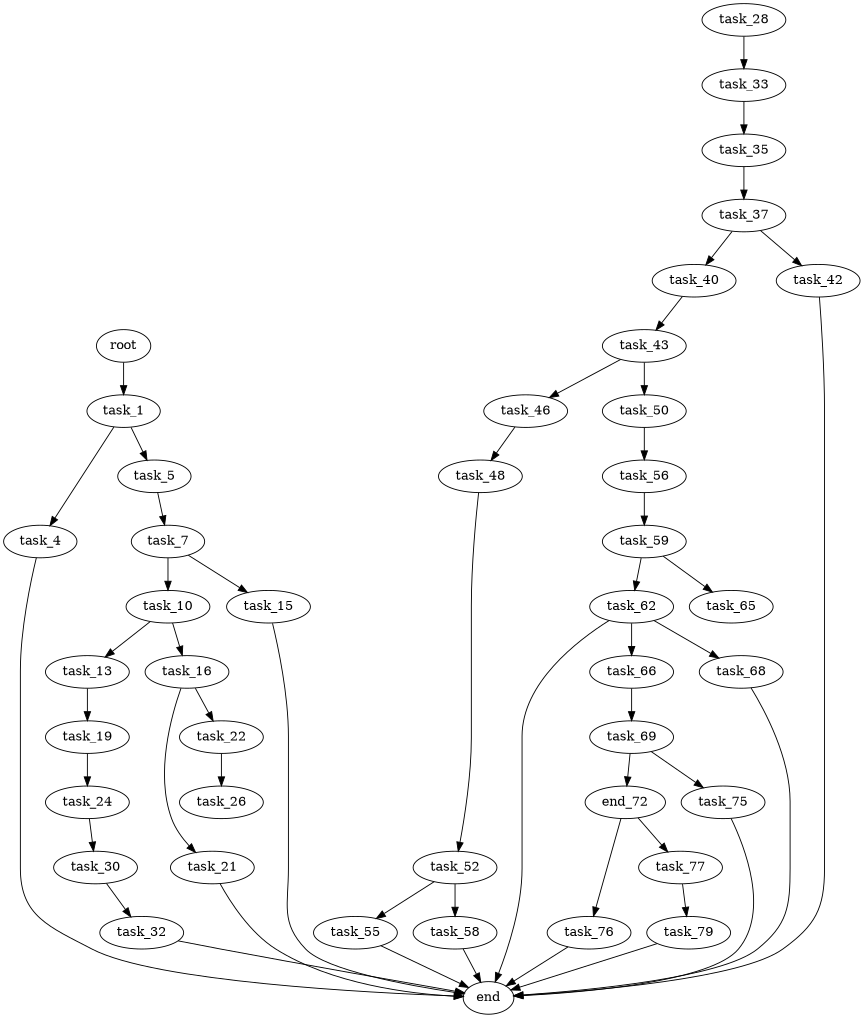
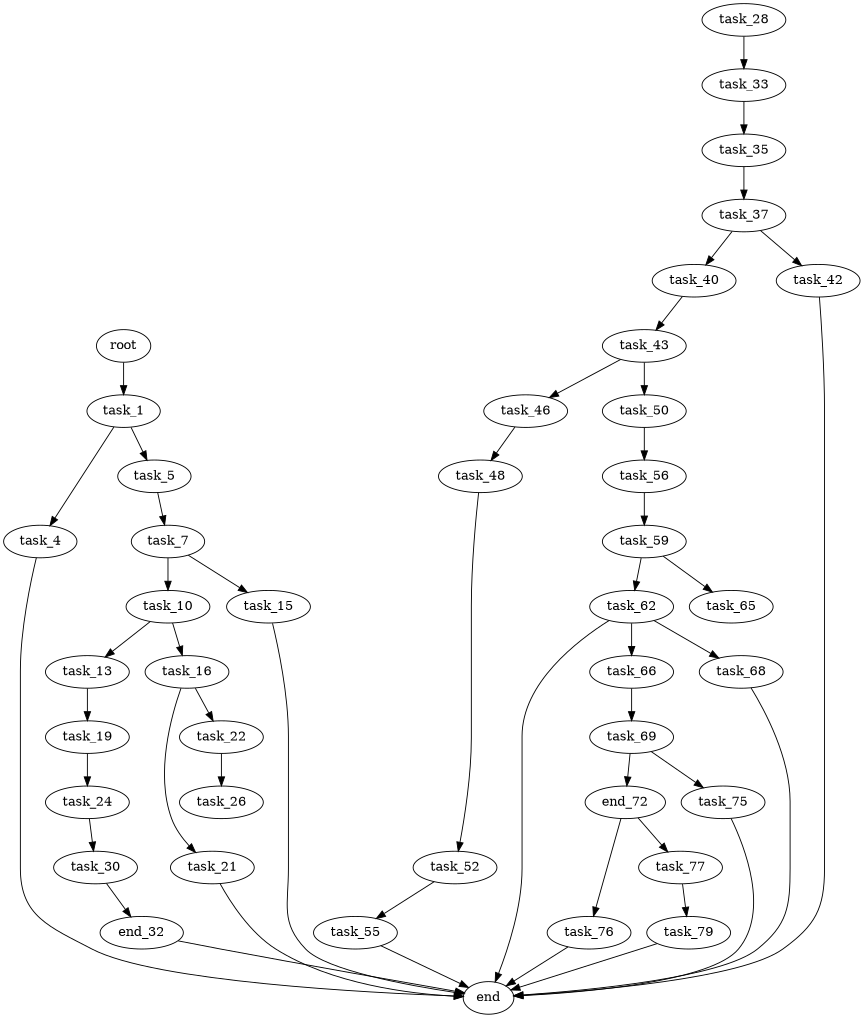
  digraph {
    root
    task_1
    task_4
    task_5
    end
    task_7
    task_10
    task_15
    task_13
    task_16
    task_19
    task_21
    task_22
    task_24
    task_26
    task_30
-   task_32
+   task_32 [label=end_32]
    task_28
    task_33
    task_35
    task_37
    task_40
    task_42
    task_43
    task_46
    task_50
    task_48
    task_56
    task_52
    task_55
-   task_58
    task_59
    task_62
    task_65
    task_66
    task_68
    task_69
    n38 [label=end_72]
    task_75
    task_76
    task_77
    task_79
    root -> task_1
    task_1 -> task_4
    task_1 -> task_5
    task_4 -> end
    task_5 -> task_7
    task_7 -> task_10
    task_7 -> task_15
    task_10 -> task_13
    task_10 -> task_16
    task_15 -> end
    task_13 -> task_19
    task_16 -> task_21
    task_16 -> task_22
    task_19 -> task_24
    task_21 -> end
    task_22 -> task_26
    task_24 -> task_30
    task_30 -> task_32
    task_32 -> end
    task_28 -> task_33
    task_33 -> task_35
    task_35 -> task_37
    task_37 -> task_40
    task_37 -> task_42
    task_40 -> task_43
    task_42 -> end
    task_43 -> task_46
    task_43 -> task_50
    task_46 -> task_48
    task_50 -> task_56
    task_48 -> task_52
    task_56 -> task_59
    task_52 -> task_55
-   task_52 -> task_58
    task_55 -> end
-   task_58 -> end
    task_59 -> task_62
    task_59 -> task_65
    task_62 -> end
    task_62 -> task_66
    task_62 -> task_68
    task_66 -> task_69
    task_68 -> end
    task_69 -> n38
    task_69 -> task_75
    n38 -> task_76
    n38 -> task_77
    task_75 -> end
    task_76 -> end
    task_77 -> task_79
    task_79 -> end
  }
